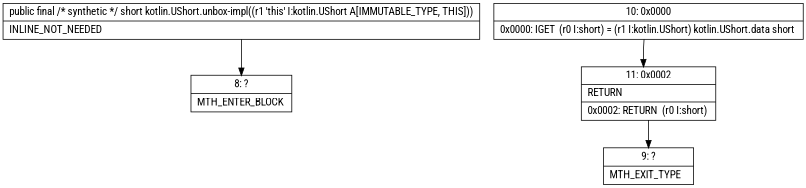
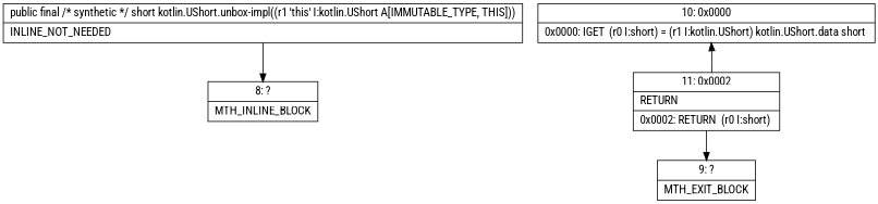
  digraph {
    fontname="Roboto Condensed"
    node [fontname="Roboto Condensed" shape=record]
    edge [fontname="Roboto Condensed"]
-   n1 [label="{8\:\ ?|MTH_ENTER_BLOCK\l}"]
+   n1 [label="{8\:\ ?|MTH_INLINE_BLOCK\l}"]
    n2 [label="{10\:\ 0x0000|0x0000: IGET  (r0 I:short) = (r1 I:kotlin.UShort) kotlin.UShort.data short \l}"]
    n3 [label="{11\:\ 0x0002|RETURN\l|0x0002: RETURN  (r0 I:short) \l}"]
-   n4 [label="{9\:\ ?|MTH_EXIT_TYPE\l}"]
+   n4 [label="{9\:\ ?|MTH_EXIT_BLOCK\l}"]
    n5 [label="{public final \/* synthetic *\/ short kotlin.UShort.unbox\-impl((r1 'this' I:kotlin.UShort A[IMMUTABLE_TYPE, THIS]))  | INLINE_NOT_NEEDED\l}"]
-   n2 -> n3
+   n3 -> n2
    n3 -> n4
    n5 -> n1
  }
